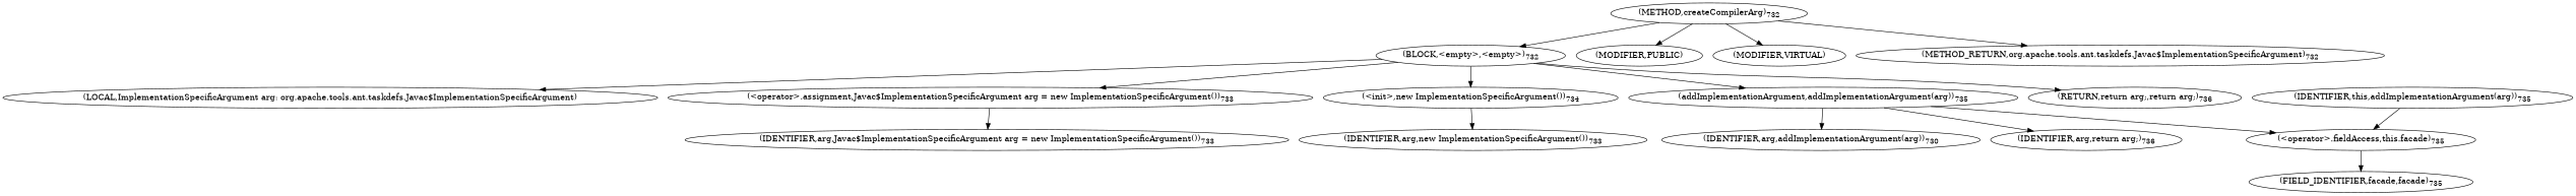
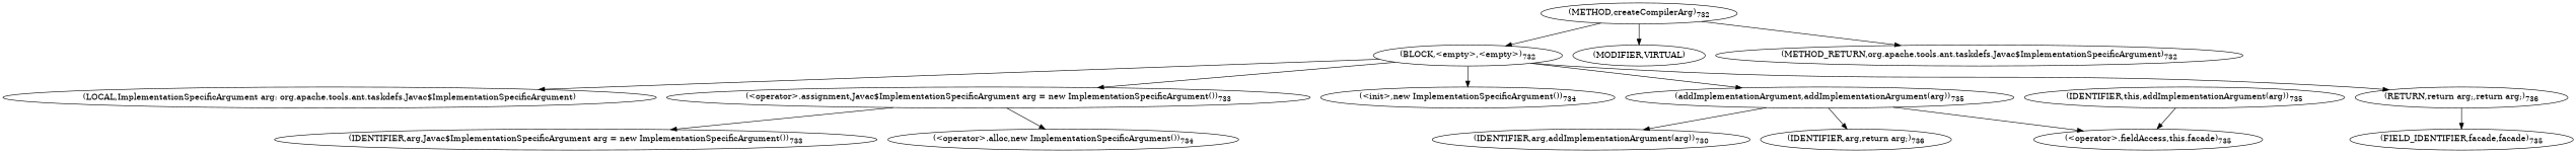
  digraph {
    n1 [label=<(METHOD,createCompilerArg)<SUB>732</SUB>>]
    n2 [label=<(BLOCK,&lt;empty&gt;,&lt;empty&gt;)<SUB>732</SUB>>]
-   n3 [label=<(MODIFIER,PUBLIC)>]
    n4 [label=<(MODIFIER,VIRTUAL)>]
    n5 [label=<(METHOD_RETURN,org.apache.tools.ant.taskdefs.Javac$ImplementationSpecificArgument)<SUB>732</SUB>>]
    n6 [label=<(LOCAL,ImplementationSpecificArgument arg: org.apache.tools.ant.taskdefs.Javac$ImplementationSpecificArgument)>]
    n7 [label=<(&lt;operator&gt;.assignment,Javac$ImplementationSpecificArgument arg = new ImplementationSpecificArgument())<SUB>733</SUB>>]
    n8 [label=<(&lt;init&gt;,new ImplementationSpecificArgument())<SUB>734</SUB>>]
    n9 [label=<(addImplementationArgument,addImplementationArgument(arg))<SUB>735</SUB>>]
    n10 [label=<(RETURN,return arg;,return arg;)<SUB>736</SUB>>]
    n11 [label=<(IDENTIFIER,arg,Javac$ImplementationSpecificArgument arg = new ImplementationSpecificArgument())<SUB>733</SUB>>]
-   n13 [label=<(IDENTIFIER,arg,new ImplementationSpecificArgument())<SUB>733</SUB>>]
+   n12 [label=<(&lt;operator&gt;.alloc,new ImplementationSpecificArgument())<SUB>734</SUB>>]
    n14 [label=<(&lt;operator&gt;.fieldAccess,this.facade)<SUB>735</SUB>>]
    n15 [label=<(IDENTIFIER,arg,addImplementationArgument(arg))<SUB>730</SUB>>]
    n16 [label=<(IDENTIFIER,arg,return arg;)<SUB>736</SUB>>]
    n17 [label=<(FIELD_IDENTIFIER,facade,facade)<SUB>735</SUB>>]
    n18 [label=<(IDENTIFIER,this,addImplementationArgument(arg))<SUB>735</SUB>>]
    n1 -> n2
-   n1 -> n3
    n1 -> n4
    n1 -> n5
    n2 -> n6
    n2 -> n7
    n2 -> n8
    n2 -> n9
    n2 -> n10
    n7 -> n11
-   n8 -> n13
+   n7 -> n12
    n9 -> n14
    n9 -> n15
    n9 -> n16
-   n14 -> n17
+   n10 -> n17
    n18 -> n14
  }
